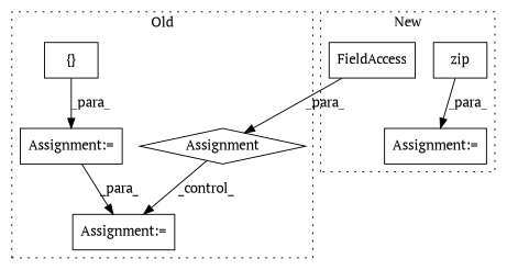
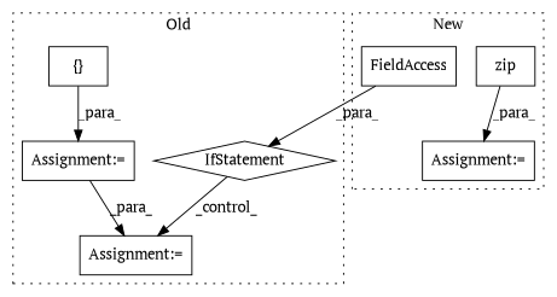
  digraph {
    fontname="PT Serif"
    node [a=7 fontname="PT Serif" l=1 shape=box]
    edge [fontname="PT Serif"]
    n1 [a=4 l="1,1" label="{}" s="2828,2833"]
    n2 [label="Assignment:=" s=2780]
    n3 [label="Assignment:=" s=3063]
-   n4 [a=25 l="4,2" label=Assignment s="2863,2891" shape=diamond]
+   n4 [a=25 l="4,2" label=IfStatement s="2863,2891" shape=diamond]
    n5 [a=32 l="4,1" label=zip s="3084,3113"]
    n6 [l=12 label="Assignment:=" s=2983]
    n7 [a=22 l=13 label=FieldAccess s=3088]
    subgraph cluster_1 {
      label=Old
      style=dotted
      n1
      n2
      n3
      n4
    }
    subgraph cluster_2 {
      label=New
      style=dotted
      n5
      n6
      n7
    }
    n1 -> n2 [label=_para_]
    n2 -> n3 [label=_para_]
    n4 -> n3 [label=_control_]
    n5 -> n6 [label=_para_]
    n7 -> n4 [label=_para_]
  }
